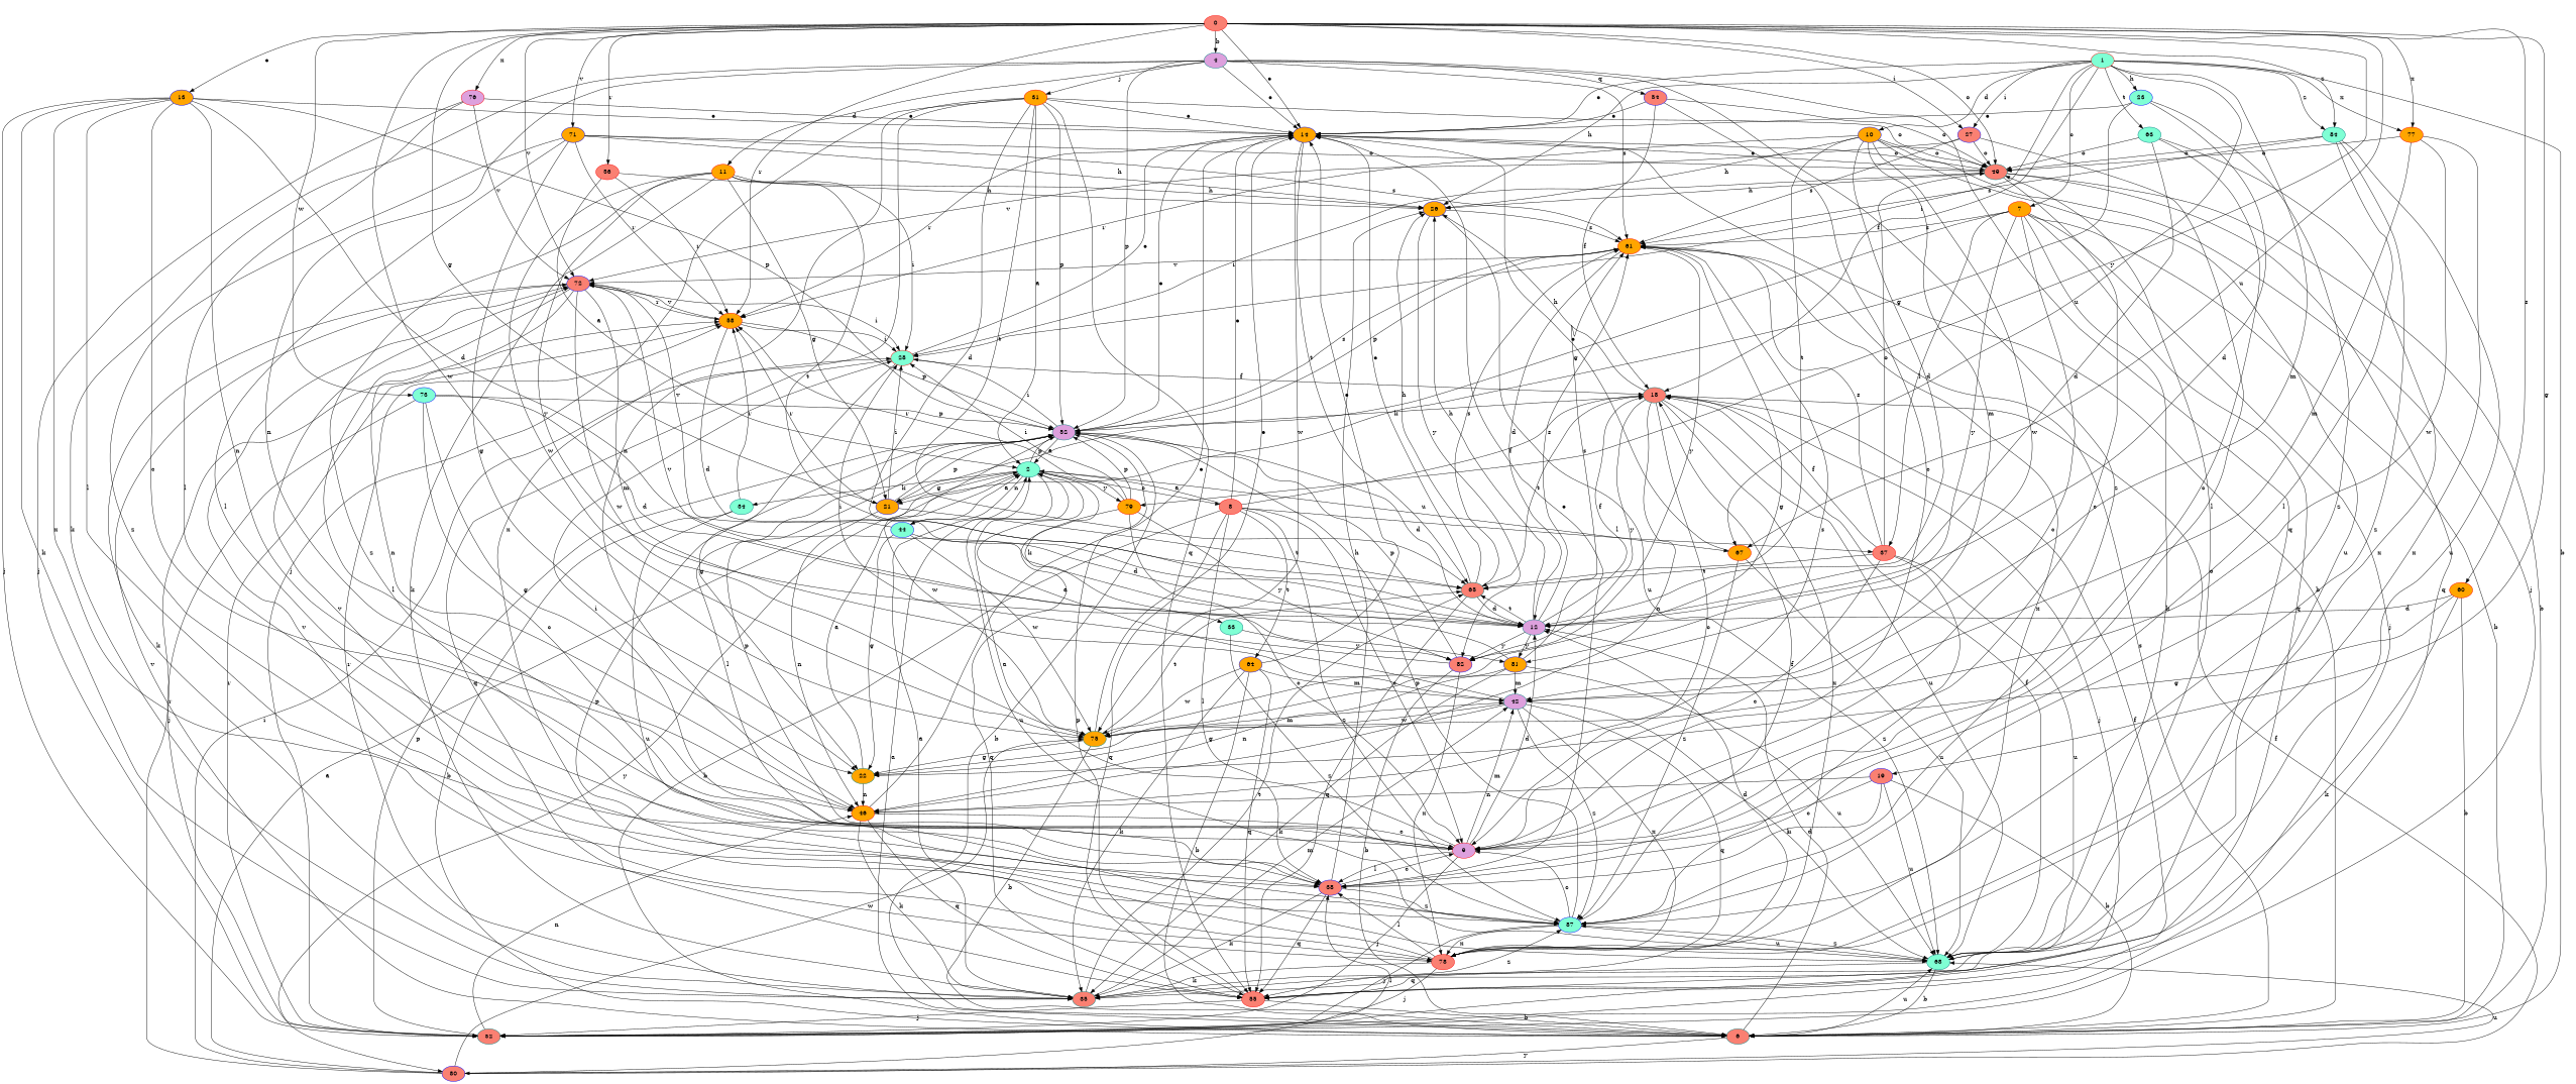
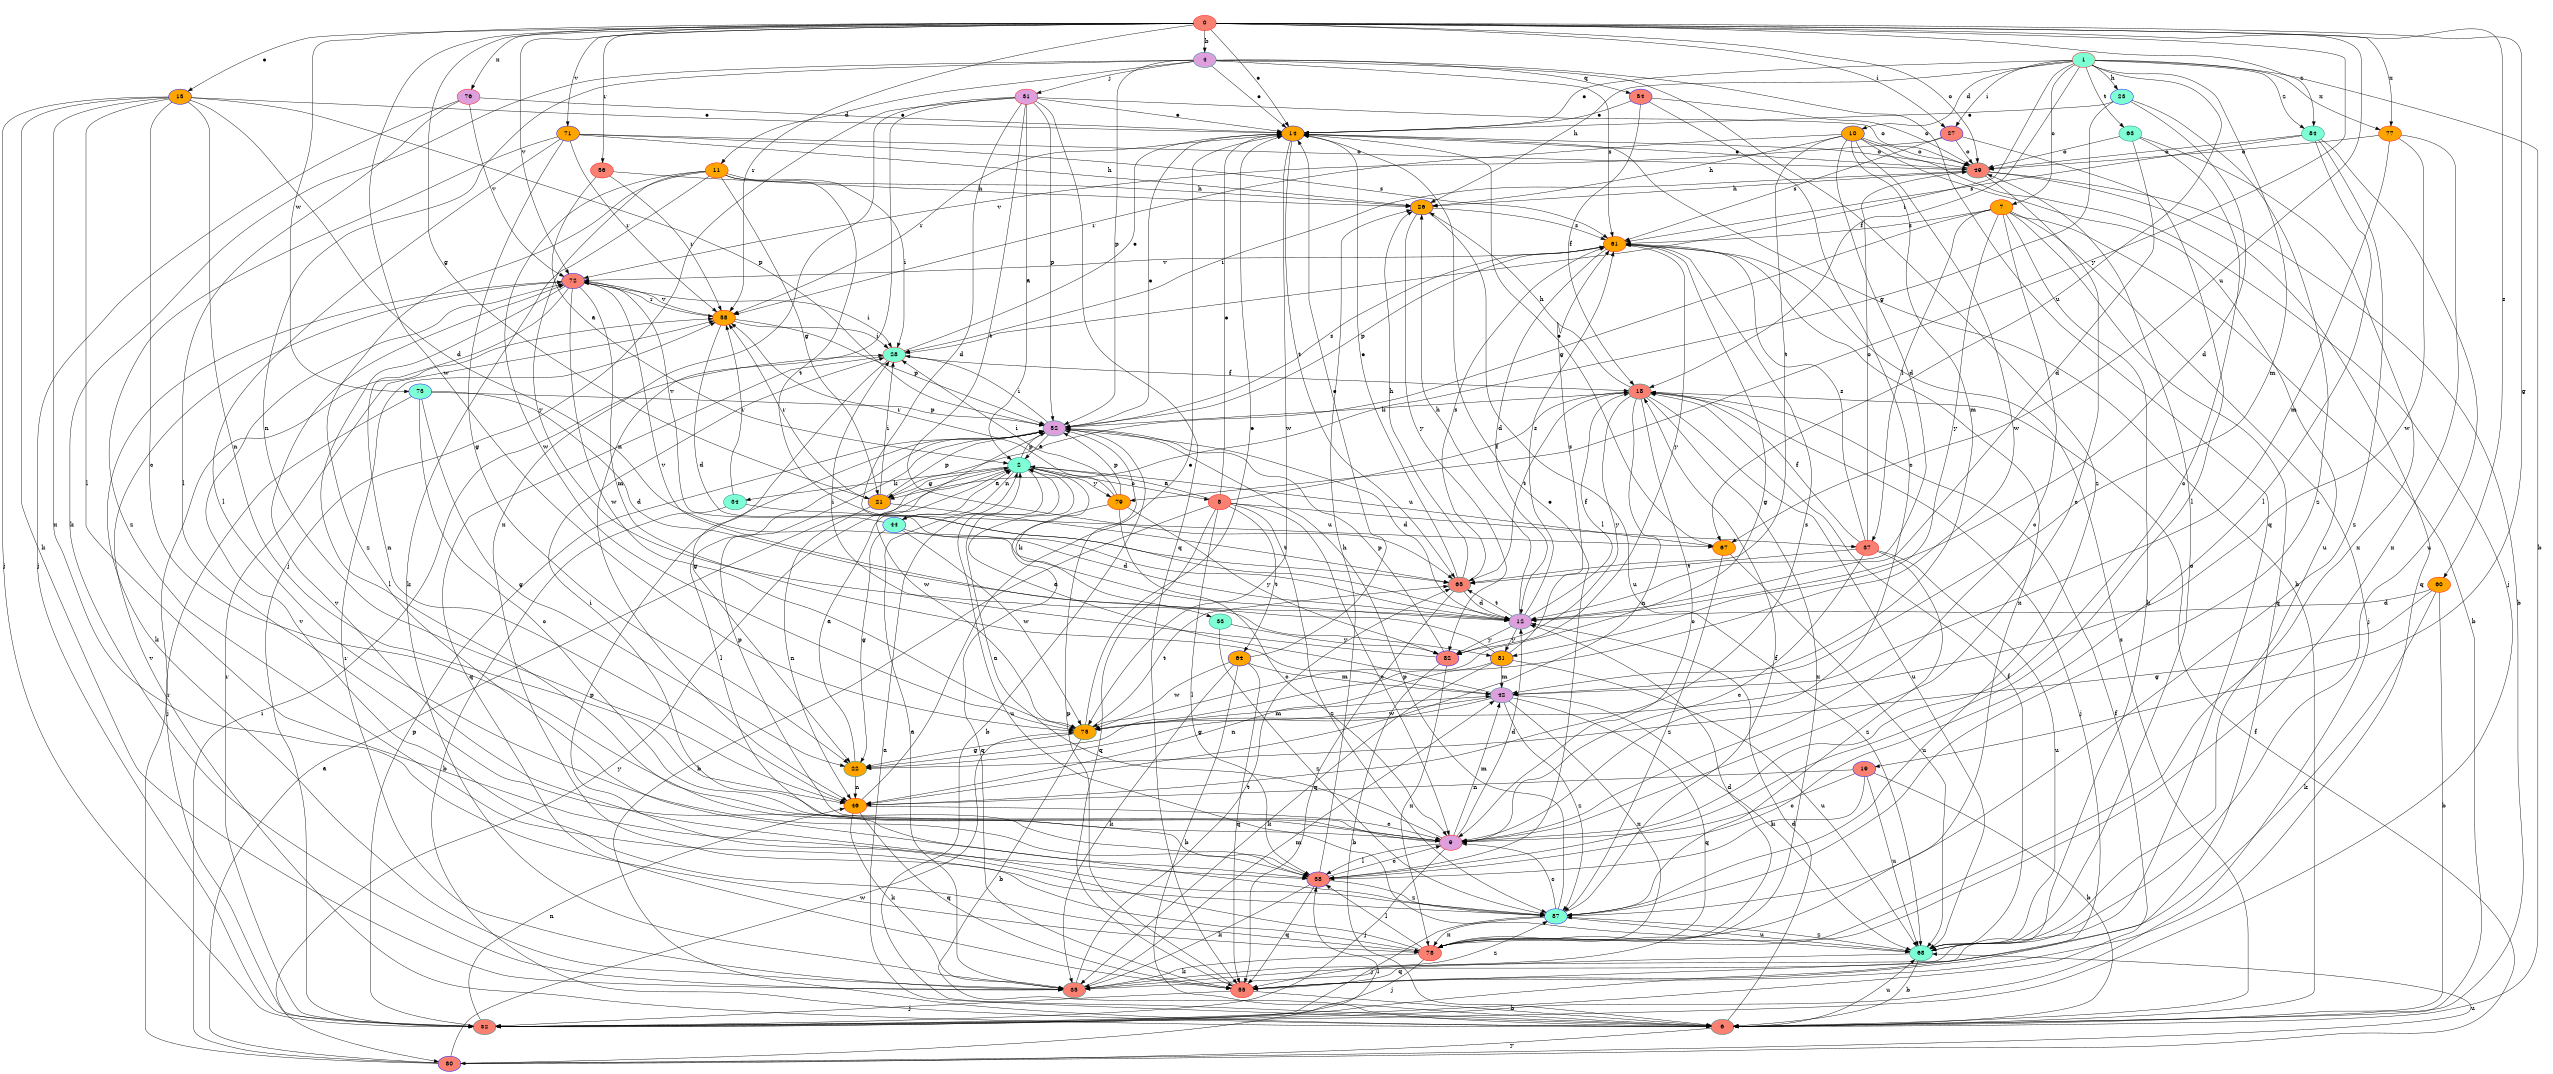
  strict digraph {
    node [color=red fillcolor=salmon style=filled]
    4 [color=teal fillcolor=plum]
    0
    13 [color=blue fillcolor=orange]
    14 [color=blue fillcolor=orange]
    19 [color=blue]
    21 [color=blue fillcolor=orange]
    27 [color=blue]
    49 [color=teal]
    56
    58 [fillcolor=orange]
    60 [fillcolor=orange]
    67 [fillcolor=orange]
    71 [color=blue fillcolor=orange]
    72 [color=blue]
    73 [color=blue fillcolor=aquamarine]
    75 [color=teal fillcolor=orange]
    76 [fillcolor=plum]
    77 [fillcolor=orange]
    79 [fillcolor=orange]
    84 [color=teal fillcolor=aquamarine]
    52 [color=teal fillcolor=plum]
    11 [fillcolor=orange]
-   31 [fillcolor=orange]
+   31 [fillcolor=plum]
    35 [color=teal]
    46 [fillcolor=orange]
    54 [color=blue]
    55
    61 [fillcolor=orange]
    n29 [color=blue fillcolor=aquamarine label=87]
    12 [color=teal fillcolor=plum]
    9 [fillcolor=plum]
    32 [color=teal]
    38 [color=blue]
    78
    6 [color=teal]
    65 [color=teal]
    68 [color=teal fillcolor=aquamarine]
    28 [fillcolor=aquamarine]
    26 [color=blue fillcolor=orange]
    2 [color=teal fillcolor=aquamarine]
    22 [color=teal fillcolor=orange]
    42 [color=teal fillcolor=plum]
    82 [color=blue]
    1 [fillcolor=aquamarine]
    7 [fillcolor=orange]
    10 [color=blue fillcolor=orange]
    18 [color=teal]
    23 [color=blue fillcolor=aquamarine]
    63 [color=teal fillcolor=aquamarine]
    80 [color=blue]
    37
    81 [color=blue fillcolor=orange]
    8
    33 [color=teal fillcolor=aquamarine]
    34 [color=teal fillcolor=aquamarine]
    44 [color=blue fillcolor=aquamarine]
    64 [color=blue fillcolor=orange]
    4 -> 14 [label=e]
    4 -> 52 [label=p]
    4 -> 11 [label=d]
    4 -> 31 [label=j]
    4 -> 35 [label=k]
    4 -> 46 [label=n]
    4 -> 54 [label=q]
    4 -> 55 [label=q]
    4 -> 61 [label=s]
    4 -> n29 [label=z]
    0 -> 4 [label=b]
    0 -> 13 [label=e]
    0 -> 14 [label=e]
    0 -> 19 [label=g]
    0 -> 21 [label=g]
    0 -> 27 [label=i]
    0 -> 49 [label=o]
    0 -> 56 [label=r]
    0 -> 58 [label=r]
    0 -> 60 [label=s]
    0 -> 67 [label=u]
    0 -> 71 [label=v]
    0 -> 72 [label=v]
    0 -> 73 [label=w]
    0 -> 75 [label=w]
    0 -> 76 [label=x]
    0 -> 77 [label=x]
    0 -> 79 [label=y]
    0 -> 84 [label=z]
    13 -> 14 [label=e]
    13 -> 52 [label=p]
    13 -> 35 [label=k]
    13 -> 46 [label=n]
    13 -> 12 [label=d]
    13 -> 9 [label=c]
    13 -> 32 [label=j]
    13 -> 38 [label=l]
    13 -> 78 [label=x]
    14 -> 49 [label=o]
    14 -> 58 [label=r]
    14 -> 75 [label=w]
    14 -> 6 [label=b]
    14 -> 65 [label=t]
    19 -> 46 [label=n]
    19 -> 9 [label=c]
    19 -> 38 [label=l]
    19 -> 6 [label=b]
    19 -> 68 [label=u]
    21 -> 58 [label=r]
    21 -> 52 [label=p]
    21 -> 46 [label=n]
    21 -> 65 [label=t]
    21 -> 28 [label=i]
    27 -> 49 [label=o]
    27 -> 72 [label=v]
    27 -> 61 [label=s]
    27 -> 38 [label=l]
    49 -> 14 [label=e]
    49 -> 55 [label=q]
    49 -> 9 [label=c]
    49 -> 6 [label=b]
    49 -> 28 [label=i]
    49 -> 26 [label=h]
    56 -> 58 [label=r]
    56 -> 26 [label=h]
    56 -> 2 [label=a]
    58 -> 72 [label=v]
    58 -> 52 [label=p]
    58 -> 12 [label=d]
    58 -> 28 [label=i]
    60 -> 35 [label=k]
    60 -> 12 [label=d]
    60 -> 6 [label=b]
    60 -> 22 [label=g]
    67 -> 14 [label=e]
    67 -> n29 [label=z]
    67 -> 68 [label=u]
    71 -> 49 [label=o]
    71 -> 58 [label=r]
    71 -> 61 [label=s]
    71 -> n29 [label=z]
    71 -> 38 [label=l]
    71 -> 26 [label=h]
    71 -> 22 [label=g]
    72 -> 58 [label=r]
    72 -> 75 [label=w]
    72 -> 35 [label=k]
    72 -> 46 [label=n]
    72 -> 38 [label=l]
    72 -> 28 [label=i]
    72 -> 42 [label=m]
    73 -> 52 [label=p]
    73 -> 12 [label=d]
    73 -> 9 [label=c]
    73 -> 32 [label=j]
    73 -> 22 [label=g]
    75 -> 14 [label=e]
    75 -> 6 [label=b]
    75 -> 65 [label=t]
    75 -> 22 [label=g]
    75 -> 42 [label=m]
    76 -> 14 [label=e]
    76 -> 72 [label=v]
    76 -> 32 [label=j]
    76 -> 38 [label=l]
    77 -> 49 [label=o]
    77 -> 75 [label=w]
    77 -> 78 [label=x]
    77 -> 42 [label=m]
    79 -> 58 [label=r]
    79 -> 52 [label=p]
    79 -> 55 [label=q]
    79 -> 9 [label=c]
    79 -> 28 [label=i]
    79 -> 82 [label=y]
    84 -> 49 [label=o]
    84 -> 61 [label=s]
    84 -> n29 [label=z]
    84 -> 38 [label=l]
    84 -> 68 [label=u]
    52 -> 14 [label=e]
    52 -> 75 [label=w]
    52 -> 61 [label=s]
    52 -> 12 [label=d]
    52 -> 38 [label=l]
    52 -> 6 [label=b]
    52 -> 28 [label=i]
    52 -> 2 [label=a]
    11 -> 21 [label=g]
    11 -> 75 [label=w]
    11 -> 35 [label=k]
    11 -> n29 [label=z]
    11 -> 65 [label=t]
    11 -> 28 [label=i]
    11 -> 26 [label=h]
    11 -> 81 [label=y]
    31 -> 14 [label=e]
    31 -> 49 [label=o]
    31 -> 52 [label=p]
    31 -> 46 [label=n]
    31 -> 55 [label=q]
    31 -> 12 [label=d]
    31 -> 32 [label=j]
    31 -> 78 [label=x]
    31 -> 65 [label=t]
    31 -> 2 [label=a]
    35 -> 58 [label=r]
    35 -> n29 [label=z]
    35 -> 65 [label=t]
    35 -> 2 [label=a]
    35 -> 42 [label=m]
    46 -> 14 [label=e]
    46 -> 35 [label=k]
    46 -> 55 [label=q]
    46 -> 61 [label=s]
    46 -> 9 [label=c]
    54 -> 14 [label=e]
    54 -> 49 [label=o]
    54 -> 9 [label=c]
    54 -> 18 [label=f]
    55 -> 52 [label=p]
    55 -> 32 [label=j]
    55 -> 6 [label=b]
    61 -> 72 [label=v]
    61 -> 52 [label=p]
    61 -> 12 [label=d]
    61 -> 78 [label=x]
    61 -> 22 [label=g]
    61 -> 82 [label=y]
    n29 -> 72 [label=v]
    n29 -> 52 [label=p]
    n29 -> 9 [label=c]
    n29 -> 32 [label=j]
    n29 -> 78 [label=x]
    n29 -> 68 [label=u]
    n29 -> 18 [label=f]
    12 -> 61 [label=s]
    12 -> 65 [label=t]
    12 -> 26 [label=h]
    12 -> 82 [label=y]
    12 -> 18 [label=f]
    12 -> 81 [label=y]
    9 -> 52 [label=p]
    9 -> 12 [label=d]
    9 -> 32 [label=j]
    9 -> 38 [label=l]
    9 -> 28 [label=i]
    9 -> 2 [label=a]
    9 -> 42 [label=m]
    32 -> 58 [label=r]
    32 -> 52 [label=p]
    32 -> 46 [label=n]
    32 -> 18 [label=f]
    38 -> 14 [label=e]
    38 -> 35 [label=k]
    38 -> 55 [label=q]
    38 -> n29 [label=z]
    38 -> 9 [label=c]
    38 -> 26 [label=h]
    78 -> 72 [label=v]
    78 -> 52 [label=p]
    78 -> 35 [label=k]
    78 -> 12 [label=d]
    78 -> 32 [label=j]
    78 -> 38 [label=l]
    6 -> 72 [label=v]
    6 -> 61 [label=s]
    6 -> 12 [label=d]
    6 -> 68 [label=u]
    6 -> 2 [label=a]
    6 -> 80 [label=y]
    65 -> 14 [label=e]
    65 -> 55 [label=q]
    65 -> 61 [label=s]
    65 -> 12 [label=d]
    65 -> 26 [label=h]
    68 -> 49 [label=o]
    68 -> 55 [label=q]
    68 -> n29 [label=z]
    68 -> 6 [label=b]
    68 -> 18 [label=f]
    28 -> 14 [label=e]
    28 -> 55 [label=q]
    28 -> 22 [label=g]
    28 -> 18 [label=f]
    26 -> 61 [label=s]
    26 -> 68 [label=u]
    26 -> 82 [label=y]
    2 -> 21 [label=g]
    2 -> 67 [label=u]
    2 -> 79 [label=y]
    2 -> 52 [label=p]
    2 -> 68 [label=u]
    2 -> 80 [label=y]
    2 -> 8 [label=c]
    2 -> 33 [label=k]
    2 -> 34 [label=k]
    2 -> 44 [label=n]
    22 -> 46 [label=n]
    22 -> 2 [label=a]
    42 -> 75 [label=w]
    42 -> 55 [label=q]
    42 -> n29 [label=z]
    42 -> 78 [label=x]
    42 -> 68 [label=u]
    42 -> 2 [label=a]
    42 -> 22 [label=g]
    82 -> 52 [label=p]
    82 -> 78 [label=x]
    82 -> 6 [label=b]
    82 -> 28 [label=i]
    1 -> 14 [label=e]
    1 -> 27 [label=i]
    1 -> 67 [label=u]
    1 -> 77 [label=x]
    1 -> 84 [label=z]
    1 -> 6 [label=b]
    1 -> 28 [label=i]
    1 -> 26 [label=h]
    1 -> 42 [label=m]
    1 -> 7 [label=c]
    1 -> 10 [label=d]
    1 -> 18 [label=f]
    1 -> 23 [label=h]
    1 -> 63 [label=t]
    7 -> 21 [label=g]
    7 -> 35 [label=k]
    7 -> 55 [label=q]
    7 -> 61 [label=s]
    7 -> 9 [label=c]
    7 -> 32 [label=j]
    7 -> 6 [label=b]
    7 -> 37 [label=l]
    7 -> 81 [label=y]
    10 -> 49 [label=o]
    10 -> 58 [label=r]
    10 -> 75 [label=w]
    10 -> 12 [label=d]
    10 -> 32 [label=j]
    10 -> 65 [label=t]
    10 -> 68 [label=u]
    10 -> 26 [label=h]
    10 -> 42 [label=m]
    18 -> 52 [label=k]
    18 -> 46 [label=n]
    18 -> 9 [label=c]
    18 -> 32 [label=j]
    18 -> 78 [label=x]
    18 -> 65 [label=t]
    18 -> 68 [label=u]
    18 -> 26 [label=h]
    18 -> 82 [label=y]
    23 -> 14 [label=e]
    23 -> 21 [label=g]
    23 -> n29 [label=z]
    23 -> 12 [label=d]
    63 -> 49 [label=o]
    63 -> 12 [label=d]
    63 -> 9 [label=c]
    63 -> 78 [label=x]
    80 -> 58 [label=r]
    80 -> 75 [label=w]
    80 -> 38 [label=l]
    80 -> 68 [label=u]
    80 -> 28 [label=i]
    80 -> 2 [label=a]
    80 -> 18 [label=f]
    37 -> 49 [label=o]
    37 -> 61 [label=s]
    37 -> n29 [label=z]
    37 -> 9 [label=c]
    37 -> 65 [label=t]
    37 -> 68 [label=u]
    37 -> 18 [label=f]
    81 -> 72 [label=v]
    81 -> 35 [label=k]
    81 -> 46 [label=n]
    81 -> 61 [label=s]
    81 -> 68 [label=u]
    81 -> 42 [label=m]
    8 -> 14 [label=e]
    8 -> 55 [label=q]
    8 -> n29 [label=z]
    8 -> 9 [label=c]
    8 -> 38 [label=l]
    8 -> 6 [label=b]
    8 -> 2 [label=a]
    8 -> 18 [label=f]
    8 -> 37 [label=l]
    8 -> 64 [label=t]
    33 -> n29 [label=z]
    33 -> 82 [label=y]
    34 -> 58 [label=r]
    34 -> 6 [label=b]
-   34 -> 68 [label=u]
+   34 -> 67 [label=u]
    44 -> 72 [label=v]
    44 -> 75 [label=w]
    44 -> 12 [label=d]
    44 -> 2 [label=a]
    44 -> 22 [label=g]
    64 -> 14 [label=e]
    64 -> 75 [label=w]
    64 -> 35 [label=k]
    64 -> 55 [label=q]
    64 -> 6 [label=b]
    64 -> 42 [label=m]
  }
